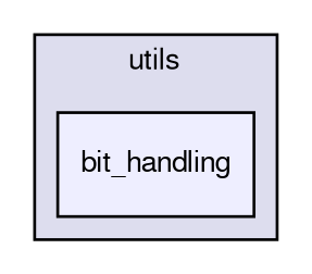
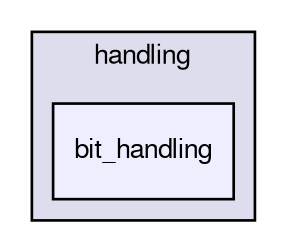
  digraph {
    compound=true
    rankdir=LR
    n1 [fillcolor="#eeeeff" fontname=FreeSans fontsize=10 label=bit_handling pencolor=black shape=box style=filled]
    subgraph cluster_1 {
      bgcolor="#ddddee"
      fontname=FreeSans
      fontsize=10
-     label=utils
+     label=handling
      pencolor=black
      n1
    }
  }
